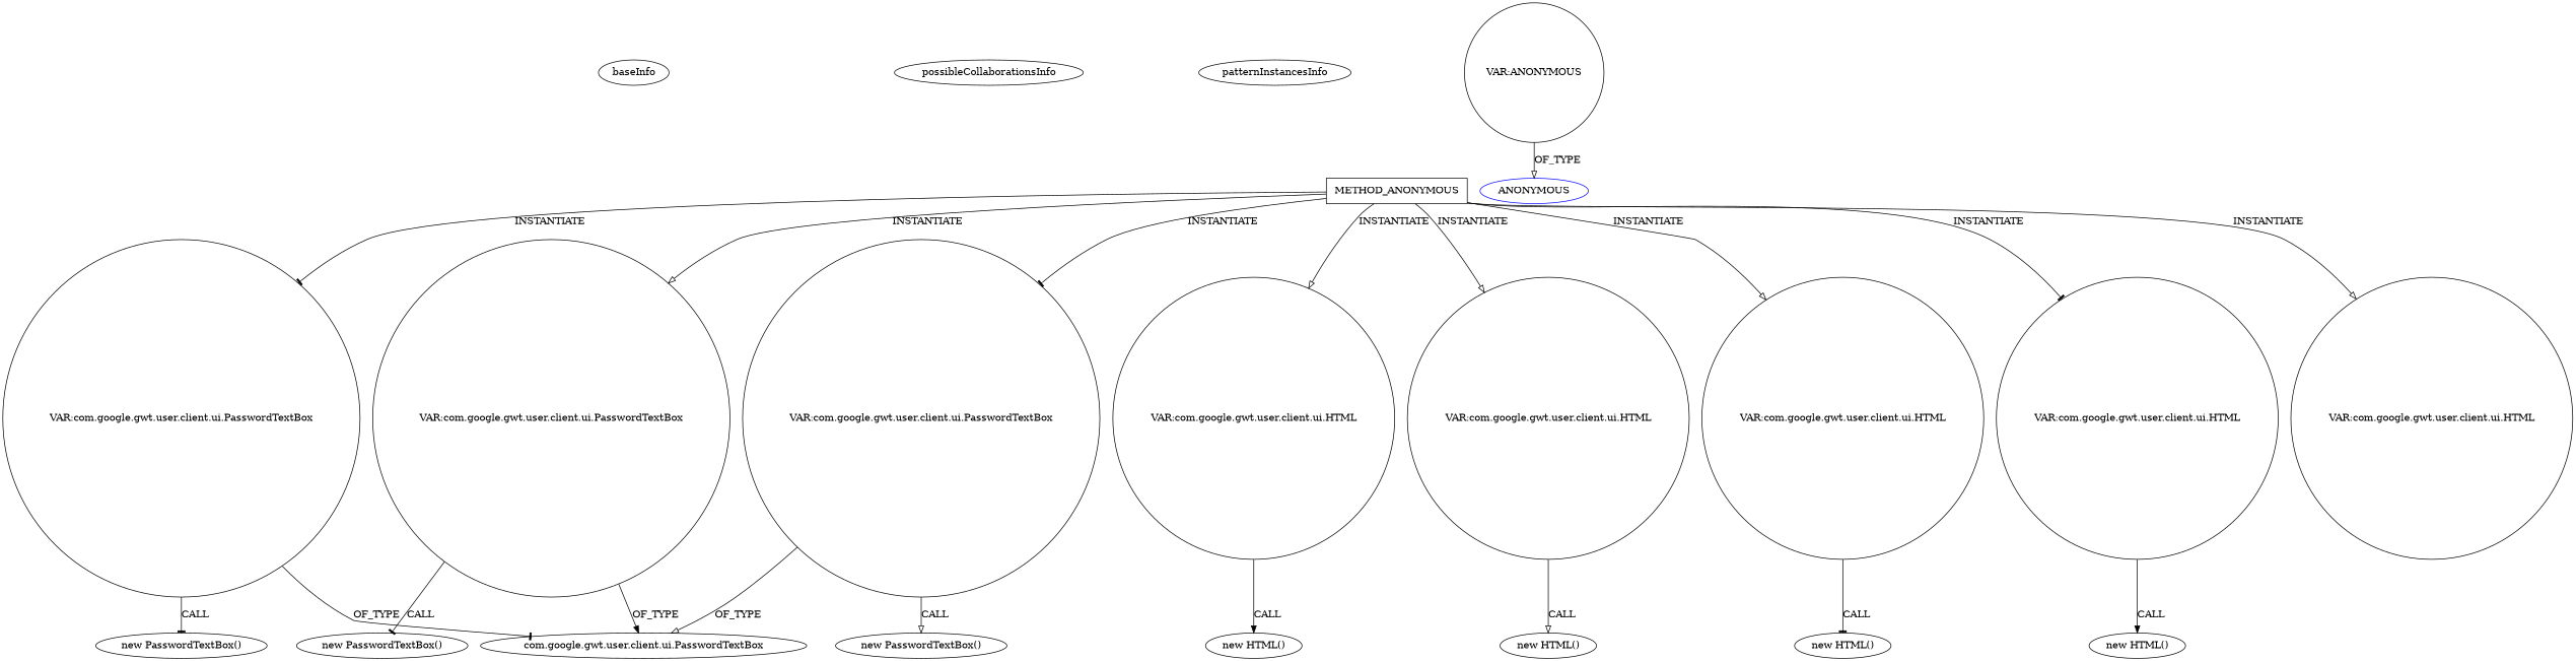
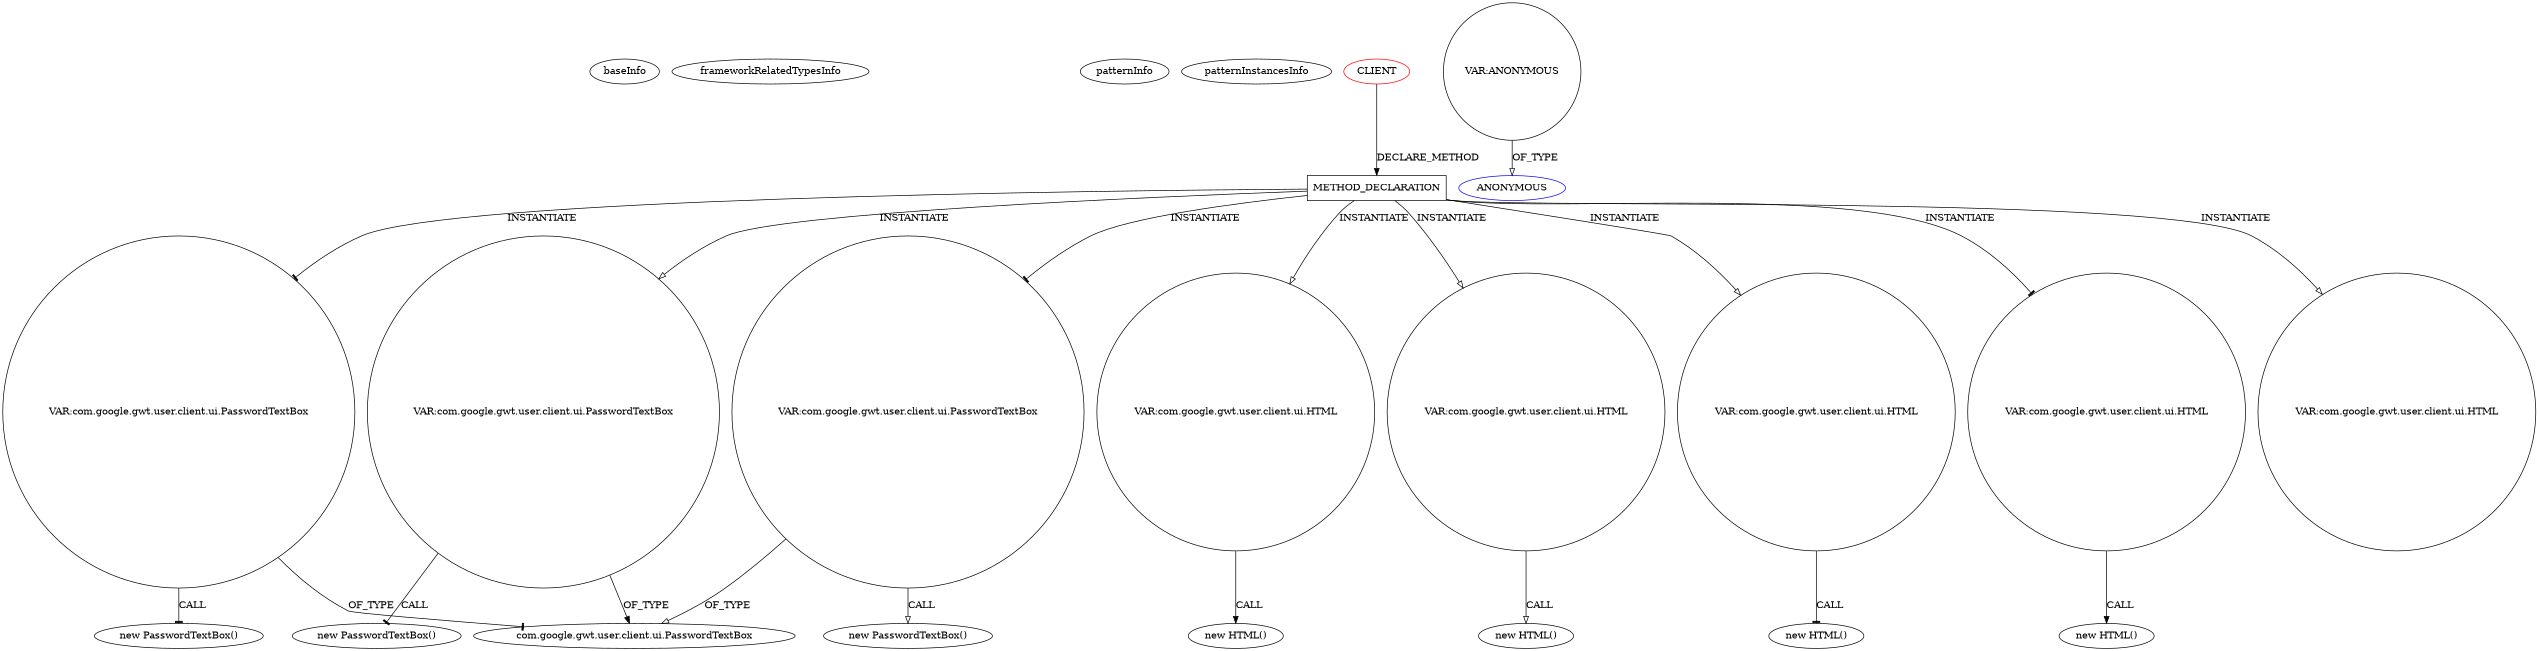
  digraph {
    node [isFrameworkType=false vertexType=VARIABLE_EXPRESION]
    edge [arrowhead=onormal]
    baseInfo [category=pattern graphId=1008 isAnonymous=false possibleRelation=false isFrameworkType="" vertexType=""]
-   possibleCollaborationsInfo [isFrameworkType="" vertexType=""]
+   frameworkRelatedTypesInfo [isFrameworkType="" vertexType=""]
+   patternInfo [frequency=2.0 patternRootClient=0 isFrameworkType="" vertexType=""]
    patternInstancesInfo [0="MainMain-ChatCafeine~/MainMain-ChatCafeine/ChatCafeine-master/ChatCafeine/src/sources/client/vue/profil/ProfilPanel.java~ProfilPanel~278" 1="woox-serverapp~/woox-serverapp/serverapp-master/src/wooxes/net/shared/Usuari.java~Usuari~4667" isFrameworkType="" vertexType=""]
    n6 [label="new PasswordTextBox()" vertexType=CONSTRUCTOR_CALL]
    n7 [label="VAR:com.google.gwt.user.client.ui.PasswordTextBox" shape=circle]
    n8 [label="com.google.gwt.user.client.ui.PasswordTextBox" vertexType=FRAMEWORK_CLASS_TYPE]
    n9 [label="VAR:com.google.gwt.user.client.ui.PasswordTextBox" shape=circle]
    n10 [label="new PasswordTextBox()" vertexType=CONSTRUCTOR_CALL]
    n11 [label="VAR:com.google.gwt.user.client.ui.PasswordTextBox" shape=circle]
    n12 [label="new PasswordTextBox()" vertexType=CONSTRUCTOR_CALL]
-   n13 [label=METHOD_ANONYMOUS shape=box vertexType=CLIENT_METHOD_DECLARATION]
+   n13 [label=METHOD_DECLARATION shape=box vertexType=CLIENT_METHOD_DECLARATION]
    n14 [label="VAR:com.google.gwt.user.client.ui.HTML" shape=circle]
    n15 [label="VAR:com.google.gwt.user.client.ui.HTML" shape=circle]
    n16 [label="VAR:com.google.gwt.user.client.ui.HTML" shape=circle]
    n17 [label="VAR:com.google.gwt.user.client.ui.HTML" shape=circle]
    n18 [label="VAR:com.google.gwt.user.client.ui.HTML" shape=circle]
    n19 [label="VAR:ANONYMOUS" shape=circle]
    n20 [color=blue label=ANONYMOUS vertexType=REFERENCE_ANONYMOUS_DECLARATION]
    n21 [label="new HTML()" vertexType=CONSTRUCTOR_CALL]
    n22 [label="new HTML()" vertexType=CONSTRUCTOR_CALL]
    n23 [label="new HTML()" vertexType=CONSTRUCTOR_CALL]
    n24 [label="new HTML()" vertexType=CONSTRUCTOR_CALL]
+   n25 [color=red label=CLIENT vertexType=ROOT_CLIENT_CLASS_DECLARATION]
    n7 -> n6 [arrowhead=tee label=CALL]
    n7 -> n8 [arrowhead=normal label=OF_TYPE]
    n9 -> n8 [arrowhead=tee label=OF_TYPE]
    n9 -> n10 [arrowhead=tee label=CALL]
    n11 -> n8 [label=OF_TYPE]
    n11 -> n12 [label=CALL]
    n13 -> n7 [label=INSTANTIATE]
    n13 -> n9 [arrowhead=tee label=INSTANTIATE]
    n13 -> n11 [arrowhead=tee label=INSTANTIATE]
    n13 -> n14 [label=INSTANTIATE]
    n13 -> n15 [label=INSTANTIATE]
    n13 -> n16 [label=INSTANTIATE]
    n13 -> n17 [arrowhead=tee label=INSTANTIATE]
    n13 -> n18 [label=INSTANTIATE]
    n14 -> n21 [arrowhead=normal label=CALL]
    n15 -> n22 [label=CALL]
    n16 -> n23 [arrowhead=tee label=CALL]
    n17 -> n24 [arrowhead=normal label=CALL]
    n19 -> n20 [label=OF_TYPE]
+   n25 -> n13 [arrowhead=normal label=DECLARE_METHOD]
  }
